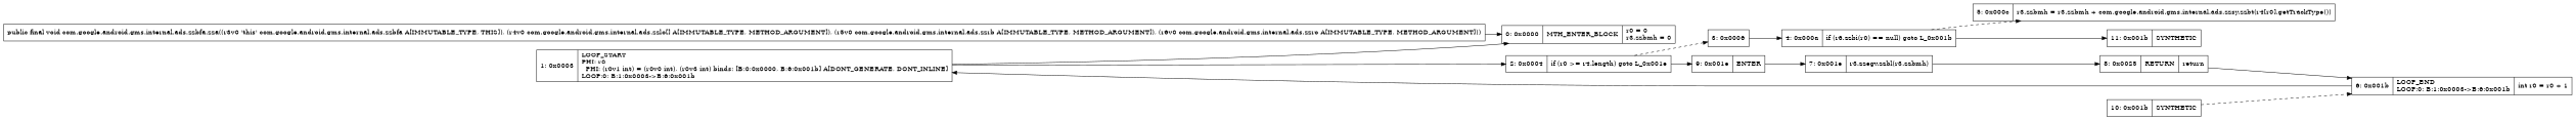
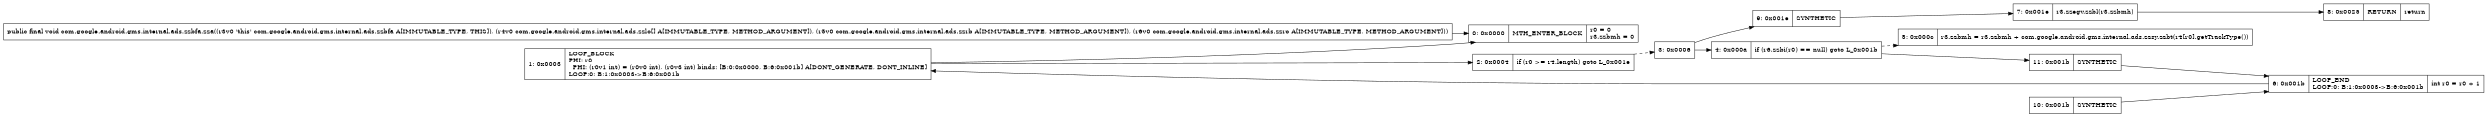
  digraph {
    rankdir=LR
    node [shape=record]
    n1 [label="{0\:\ 0x0000|MTH_ENTER_BLOCK\l|r0 = 0\lr3.zzbmh = 0\l}"]
-   n2 [label="{1\:\ 0x0003|LOOP_START\lPHI: r0 \l  PHI: (r0v1 int) = (r0v0 int), (r0v3 int) binds: [B:0:0x0000, B:6:0x001b] A[DONT_GENERATE, DONT_INLINE]\lLOOP:0: B:1:0x0003\-\>B:6:0x001b\l}"]
+   n2 [label="{1\:\ 0x0003|LOOP_BLOCK\lPHI: r0 \l  PHI: (r0v1 int) = (r0v0 int), (r0v3 int) binds: [B:0:0x0000, B:6:0x001b] A[DONT_GENERATE, DONT_INLINE]\lLOOP:0: B:1:0x0003\-\>B:6:0x001b\l}"]
    n3 [label="{2\:\ 0x0004|if (r0 \>= r4.length) goto L_0x001e\l}"]
    n4 [label="{3\:\ 0x0006}"]
-   n5 [label="{9\:\ 0x001e|ENTER\l}"]
+   n5 [label="{9\:\ 0x001e|SYNTHETIC\l}"]
    n6 [label="{4\:\ 0x000a|if (r6.zzbi(r0) == null) goto L_0x001b\l}"]
    n7 [label="{7\:\ 0x001e|r3.zzegv.zzbl(r3.zzbmh)\l}"]
    n8 [label="{5\:\ 0x000c|r3.zzbmh = r3.zzbmh + com.google.android.gms.internal.ads.zzsy.zzbt(r4[r0].getTrackType())\l}"]
    n9 [label="{11\:\ 0x001b|SYNTHETIC\l}"]
    n10 [label="{6\:\ 0x001b|LOOP_END\lLOOP:0: B:1:0x0003\-\>B:6:0x001b\l|int r0 = r0 + 1\l}"]
    n11 [label="{10\:\ 0x001b|SYNTHETIC\l}"]
    n12 [label="{8\:\ 0x0025|RETURN\l|return\l}"]
    n13 [label="{public final void com.google.android.gms.internal.ads.zzbfa.zza((r3v0 'this' com.google.android.gms.internal.ads.zzbfa A[IMMUTABLE_TYPE, THIS]), (r4v0 com.google.android.gms.internal.ads.zzlo[] A[IMMUTABLE_TYPE, METHOD_ARGUMENT]), (r5v0 com.google.android.gms.internal.ads.zzrb A[IMMUTABLE_TYPE, METHOD_ARGUMENT]), (r6v0 com.google.android.gms.internal.ads.zzro A[IMMUTABLE_TYPE, METHOD_ARGUMENT])) }"]
    n2 -> n1
    n2 -> n3
    n3 -> n4 [style=dashed]
-   n3 -> n5
+   n4 -> n5
    n4 -> n6
    n5 -> n7
    n6 -> n8 [style=dashed]
    n6 -> n9
    n7 -> n12
-   n12 -> n10
+   n9 -> n10
    n10 -> n2
-   n11 -> n10 [style=dashed]
+   n11 -> n10
    n13 -> n1
  }
